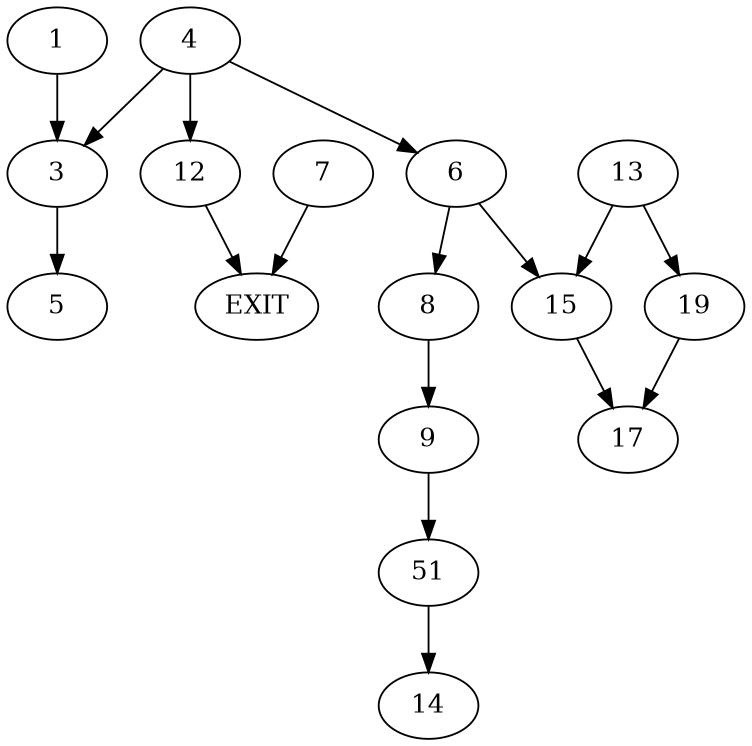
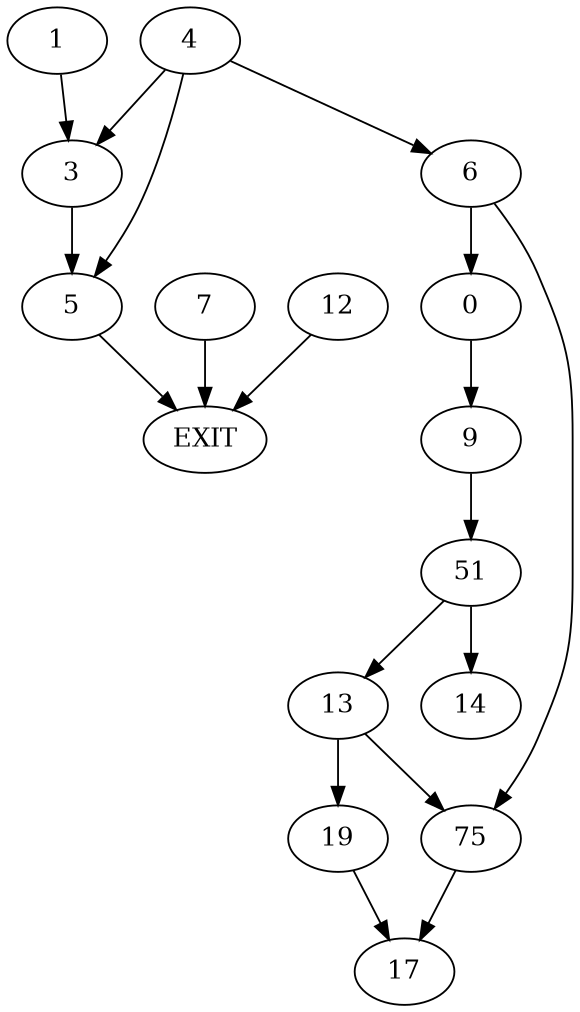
  digraph {
    1
    3
    n3 [label=EXIT]
    5
    4
    6
-   8
-   15
+   8 [label=0]
+   15 [label=75]
    7
    9
    n11 [label=51]
    13
    14
    12
    n15 [label=19]
    17
    1 -> 3
    3 -> 5
+   5 -> n3
    4 -> 3
-   4 -> 12
+   4 -> 5
    4 -> 6
    6 -> 8
    6 -> 15
    8 -> 9
    15 -> 17
    7 -> n3
    9 -> n11
+   n11 -> 13
    n11 -> 14
    13 -> 15
    13 -> n15
    12 -> n3
    n15 -> 17
  }
